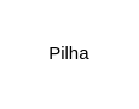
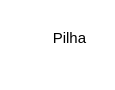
  <mxCell id="0" />
  <mxCell id="1" parent="0" />
- <mxCell id="2" value="Pilha" style="text;html=1;align=center;verticalAlign=middle;resizable=0;points=[];autosize=1;strokeColor=none;fillColor=none;" vertex="1" parent="1"><mxGeometry x="20" y="20" width="50" height="30" as="geometry" /></mxCell>
+ <mxCell id="2" value="Pilha" style="text;html=1;align=center;verticalAlign=middle;resizable=0;points=[];autosize=1;strokeColor=none;fillColor=none;" vertex="1" parent="1"><mxGeometry x="30" y="15" width="50" height="30" as="geometry" /></mxCell>
